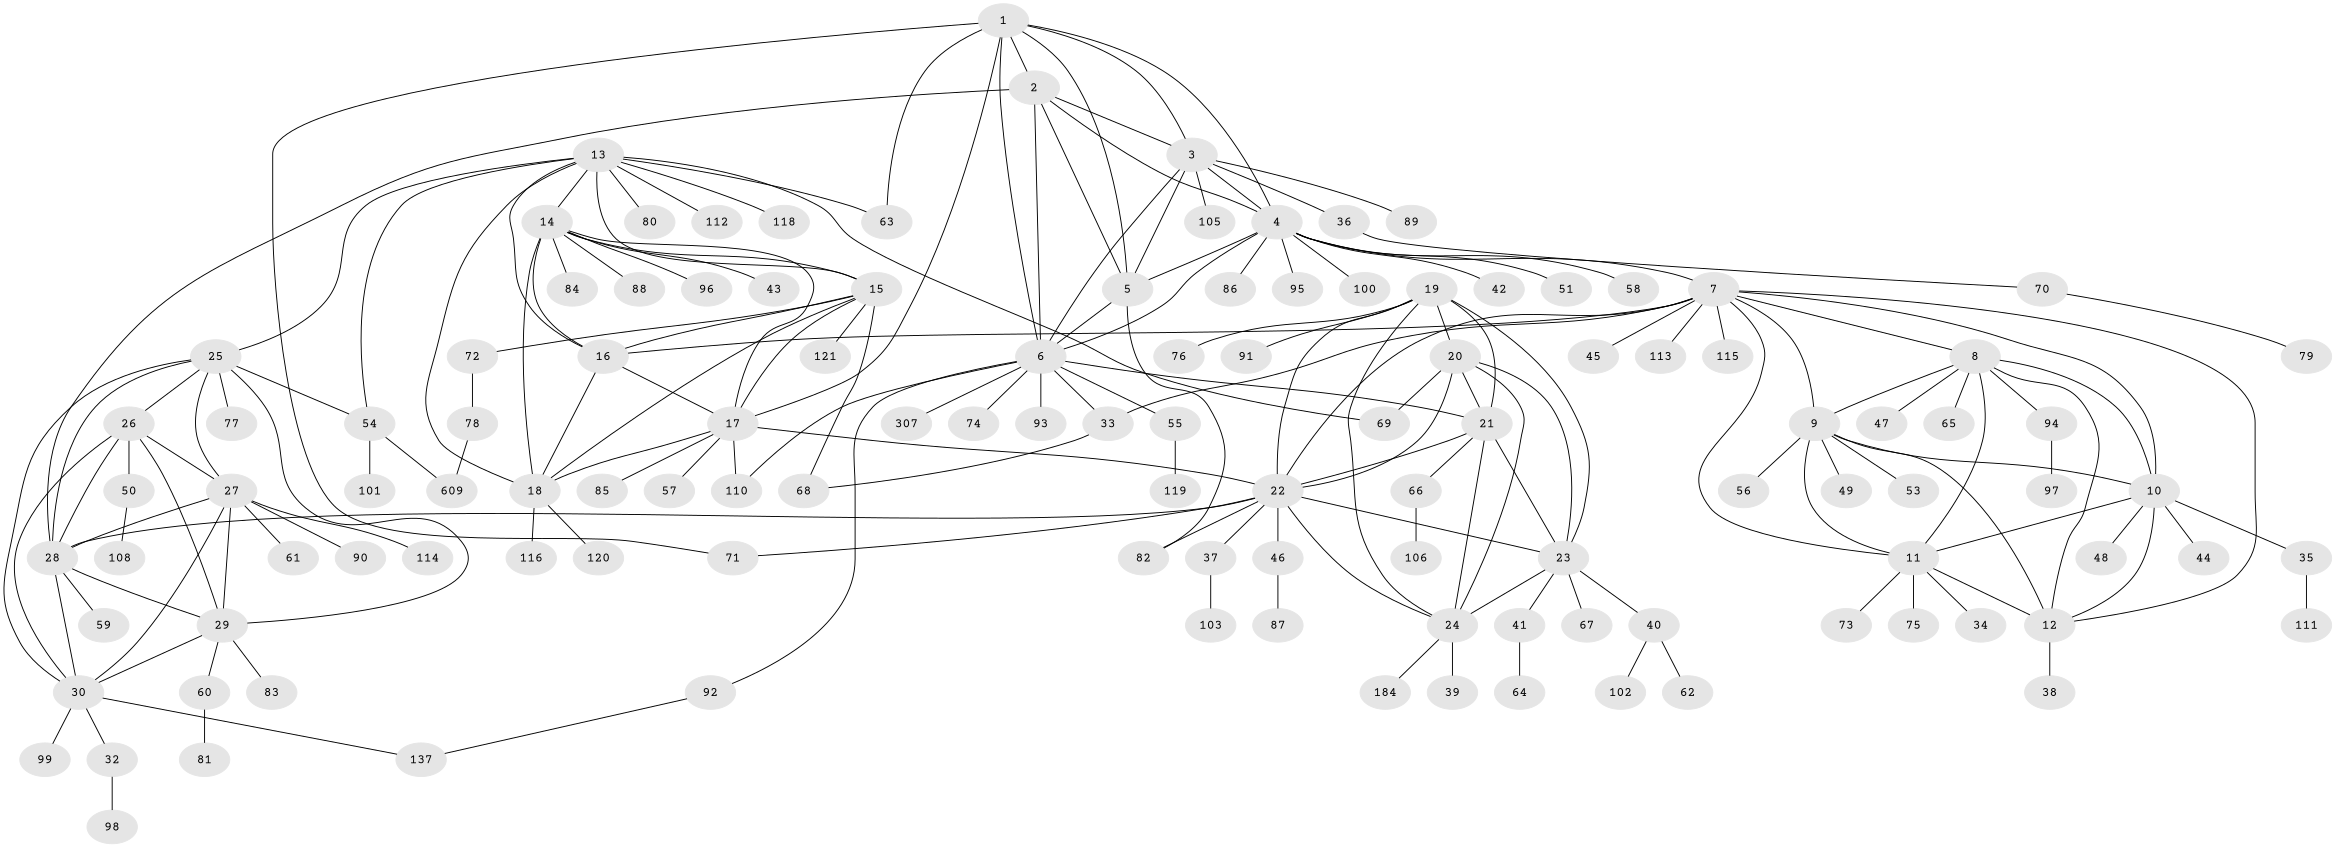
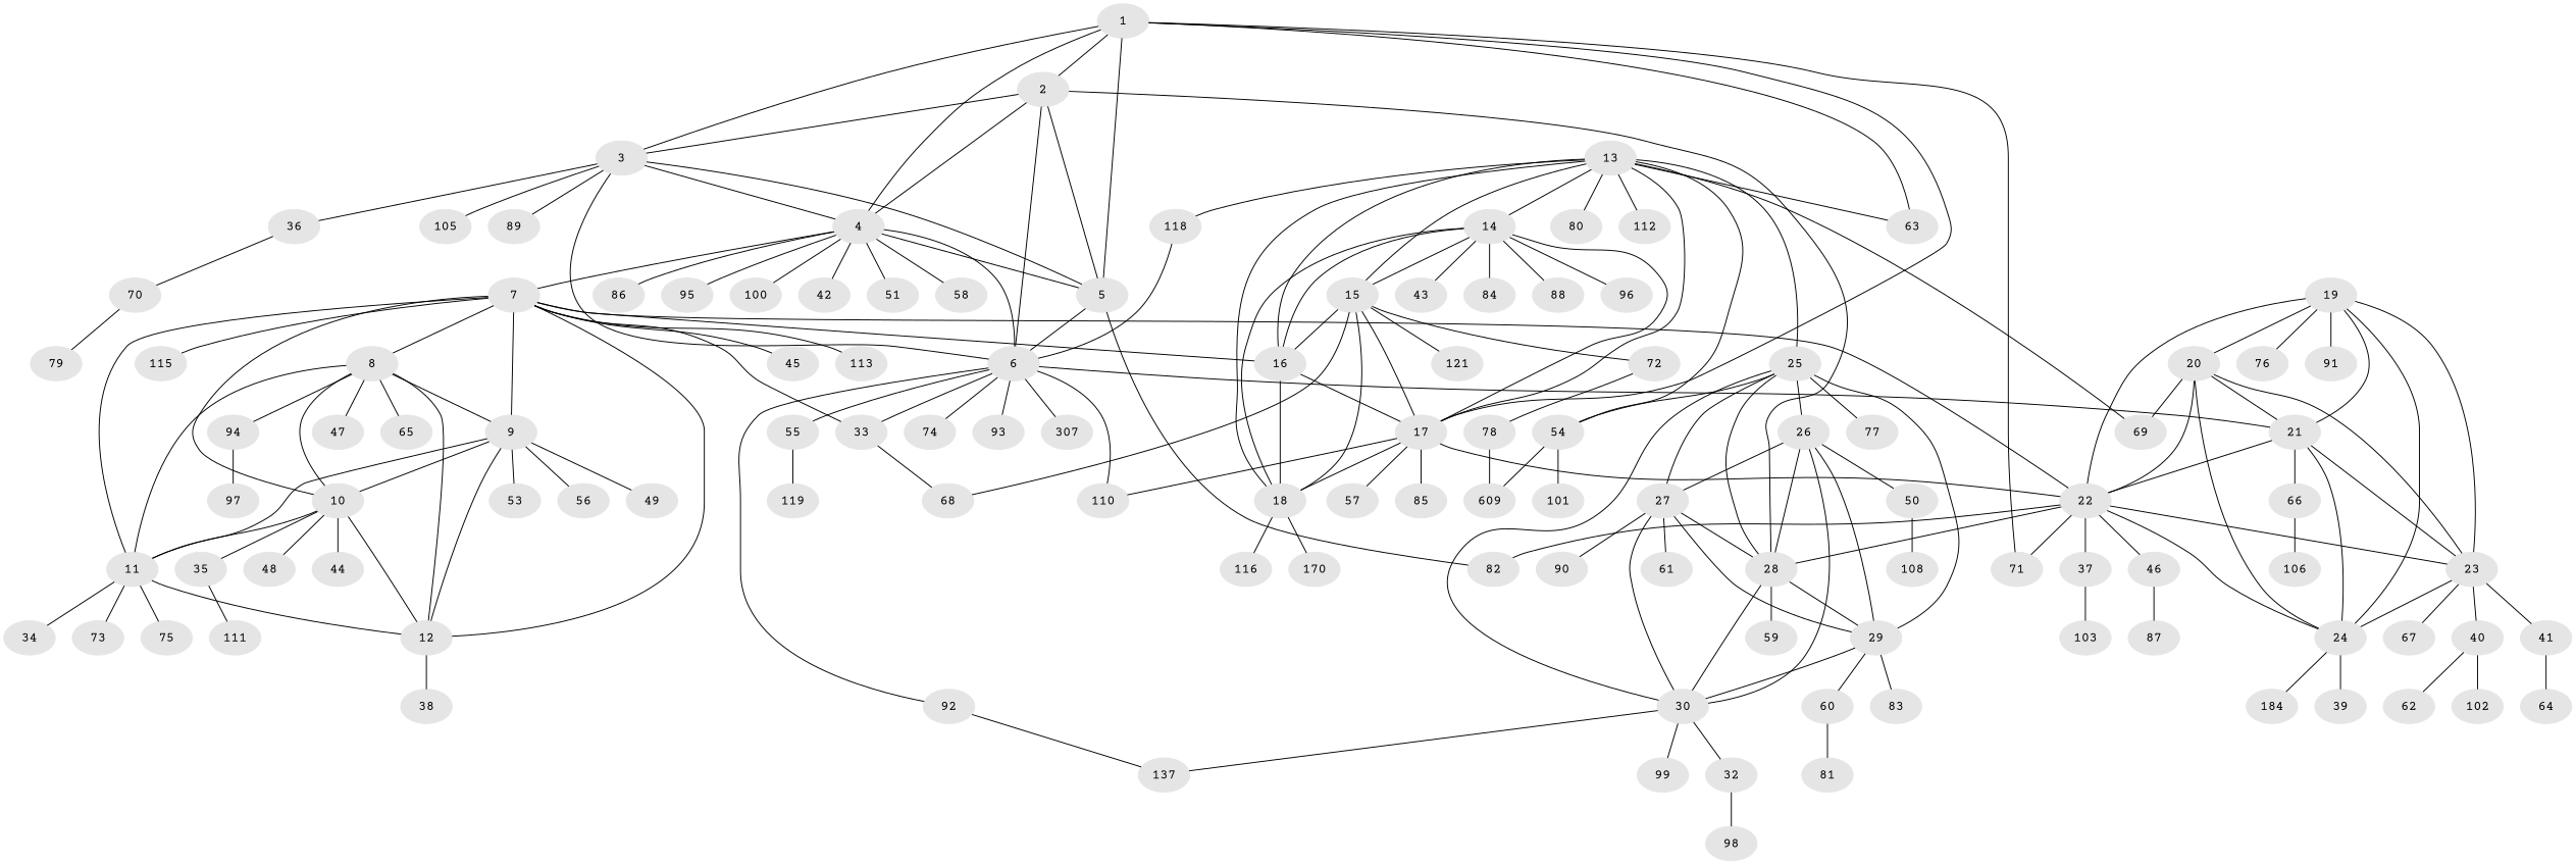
  graph {
    fontname="Courier Prime"
    node [color=gray90 fontname="Courier Prime" style=filled]
    edge [fontname="Courier Prime"]
    1
    2
    3
    4
    5
    6
    17
    63
    71
    28
    36
    89
    105
    7
    42
    51
    58
    86
    95
    100
    82
    21
    33
    55
    74
    92
    93
    n28 [label=307]
    110
    22
    18
    57
    85
    59
    30
    29
    70
    8
    9
    10
    11
    12
    16
    45
    113
    115
    23
    24
    66
    68
    119
    n52 [label=137]
    47
    65
    94
    49
    53
    56
    35
    44
    48
    34
    73
    75
    38
    37
    46
    97
    32
    99
    111
    13
    14
    15
    25
    54
    69
    80
    112
    118
    43
    84
    88
    96
    72
    121
    116
-   120
+   120 [label=170]
    26
    27
    77
    101
    n93 [label=609]
    78
    19
    20
    76
    91
    40
    41
    67
    39
    n103 [label=184]
    106
    103
    87
    62
    102
    64
    50
    61
    90
-   114
    60
    83
    108
    81
    98
    79
    1 -- 2
    1 -- 3
    1 -- 4
    1 -- 5
-   1 -- 6
+   118 -- 6
    1 -- 17
    1 -- 63
    1 -- 71
    2 -- 3
    2 -- 4
    2 -- 5
    2 -- 6
    2 -- 28
    3 -- 4
    3 -- 5
    3 -- 6
    3 -- 36
    3 -- 89
    3 -- 105
    4 -- 5
    4 -- 6
    4 -- 7
    4 -- 42
    4 -- 51
    4 -- 58
    4 -- 86
    4 -- 95
    4 -- 100
    5 -- 6
    5 -- 82
    6 -- 21
    6 -- 33
    6 -- 55
    6 -- 74
    6 -- 92
    6 -- 93
    6 -- n28
    6 -- 110
    17 -- 110
    17 -- 22
    17 -- 18
    17 -- 57
    17 -- 85
    28 -- 59
    28 -- 30
    28 -- 29
    36 -- 70
    7 -- 33
    7 -- 22
    7 -- 8
    7 -- 9
    7 -- 10
    7 -- 11
    7 -- 12
    7 -- 16
    7 -- 45
    7 -- 113
    7 -- 115
    21 -- 22
    21 -- 23
    21 -- 24
    21 -- 66
    33 -- 68
    55 -- 119
    92 -- n52
    22 -- 71
    22 -- 28
    22 -- 82
    22 -- 23
    22 -- 24
    22 -- 37
    22 -- 46
    18 -- 116
    18 -- 120
    30 -- n52
    30 -- 32
    30 -- 99
    29 -- 30
    29 -- 60
    29 -- 83
    70 -- 79
    8 -- 9
    8 -- 10
    8 -- 11
    8 -- 12
    8 -- 47
    8 -- 65
    8 -- 94
    9 -- 10
    9 -- 11
    9 -- 12
    9 -- 49
    9 -- 53
    9 -- 56
    10 -- 11
    10 -- 12
    10 -- 35
    10 -- 44
    10 -- 48
    11 -- 12
    11 -- 34
    11 -- 73
    11 -- 75
    12 -- 38
    16 -- 17
    16 -- 18
    23 -- 24
    23 -- 40
    23 -- 41
    23 -- 67
    24 -- 39
    24 -- n103
    66 -- 106
    94 -- 97
    35 -- 111
    37 -- 103
    46 -- 87
    32 -- 98
+   13 -- 17
    13 -- 63
    13 -- 18
    13 -- 16
    13 -- 14
    13 -- 15
    13 -- 25
    13 -- 54
    13 -- 69
    13 -- 80
    13 -- 112
    13 -- 118
    14 -- 17
    14 -- 18
    14 -- 16
    14 -- 15
    14 -- 43
    14 -- 84
    14 -- 88
    14 -- 96
    15 -- 17
    15 -- 18
    15 -- 16
    15 -- 68
    15 -- 72
    15 -- 121
    25 -- 28
    25 -- 30
    25 -- 29
    25 -- 54
    25 -- 26
    25 -- 27
    25 -- 77
    54 -- 101
    54 -- n93
    72 -- 78
    26 -- 28
    26 -- 30
    26 -- 29
    26 -- 27
    26 -- 50
    27 -- 28
    27 -- 30
    27 -- 29
    27 -- 61
    27 -- 90
-   27 -- 114
    78 -- n93
    19 -- 21
    19 -- 22
    19 -- 23
    19 -- 24
    19 -- 20
    19 -- 76
    19 -- 91
    20 -- 21
    20 -- 22
    20 -- 23
    20 -- 24
    20 -- 69
    40 -- 62
    40 -- 102
    41 -- 64
    50 -- 108
    60 -- 81
  }
